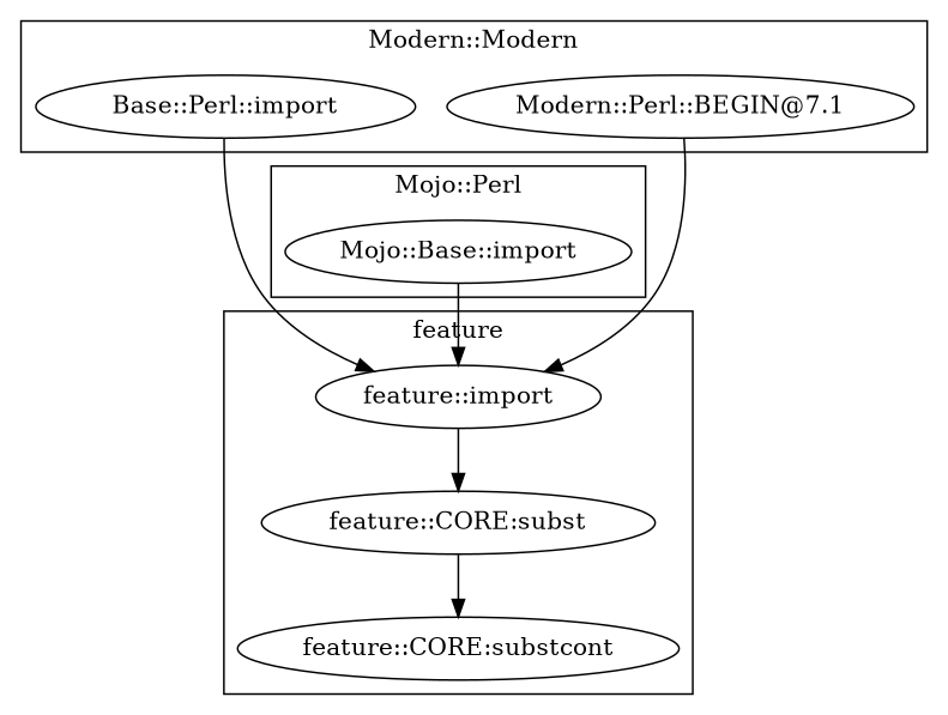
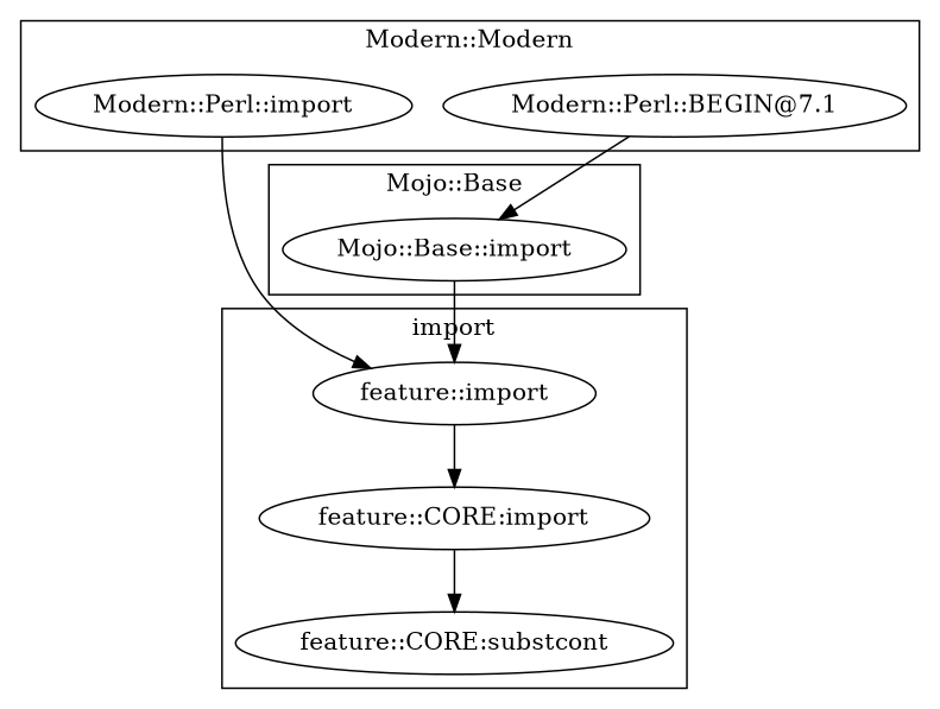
  digraph {
    "Mojo::Base::import"
    "feature::import"
    "feature::CORE:substcont"
-   "feature::CORE:subst"
-   "Modern::Perl::import" [label="Base::Perl::import"]
+   "feature::CORE:subst" [label="feature::CORE:import"]
+   "Modern::Perl::import"
    "Modern::Perl::BEGIN@7.1"
    subgraph cluster_1 {
-     label="Mojo::Perl"
+     label="Mojo::Base"
      "Mojo::Base::import"
    }
    subgraph cluster_2 {
-     label=feature
+     label=import
      "feature::import"
      "feature::CORE:substcont"
      "feature::CORE:subst"
    }
    subgraph cluster_3 {
      label="Modern::Modern"
      "Modern::Perl::import"
      "Modern::Perl::BEGIN@7.1"
    }
    "Mojo::Base::import" -> "feature::import"
    "feature::import" -> "feature::CORE:subst"
    "feature::CORE:subst" -> "feature::CORE:substcont"
    "Modern::Perl::import" -> "feature::import"
-   "Modern::Perl::BEGIN@7.1" -> "feature::import"
+   "Modern::Perl::BEGIN@7.1" -> "Mojo::Base::import"
  }
